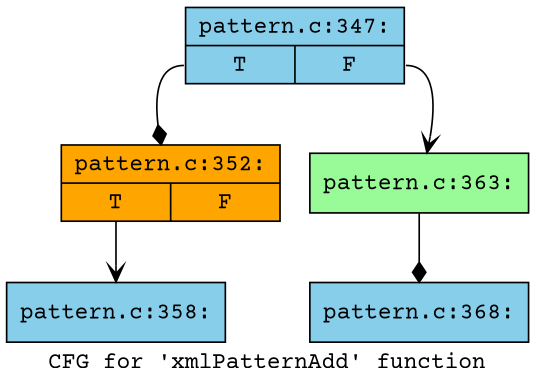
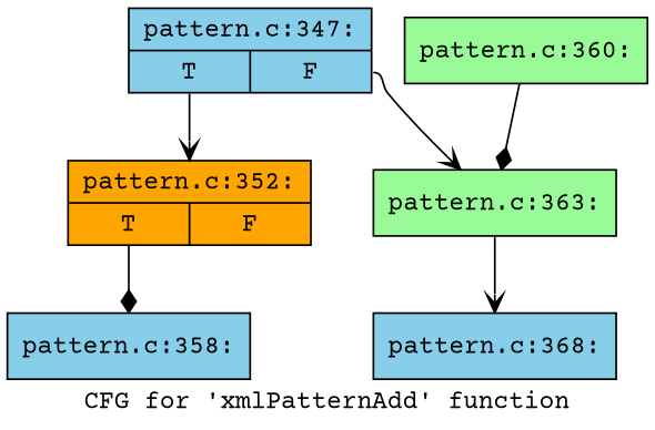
  digraph {
    fontname="Courier Prime"
    label="CFG for 'xmlPatternAdd' function"
    node [fillcolor=skyblue fontname="Courier Prime" shape=record style=filled]
    edge [arrowhead=vee fontname="Courier Prime"]
    n1 [label="{pattern.c:347:|{<s0>T|<s1>F}}"]
    n2 [fillcolor=orange label="{pattern.c:352:|{<s0>T|<s1>F}}"]
    n3 [fillcolor=palegreen label="{pattern.c:363:}"]
    n4 [label="{pattern.c:358:}"]
    n5 [label="{pattern.c:368:}"]
-   n1 -> n2 [arrowhead=diamond tailport=s0]
+   n6 [fillcolor=palegreen label="{pattern.c:360:}"]
+   n1 -> n2 [tailport=s0]
    n1 -> n3 [tailport=s1]
-   n2 -> n4 [tailport=s0]
-   n3 -> n5 [arrowhead=diamond]
+   n2 -> n4 [arrowhead=diamond tailport=s0]
+   n3 -> n5
+   n6 -> n3 [arrowhead=diamond]
  }
